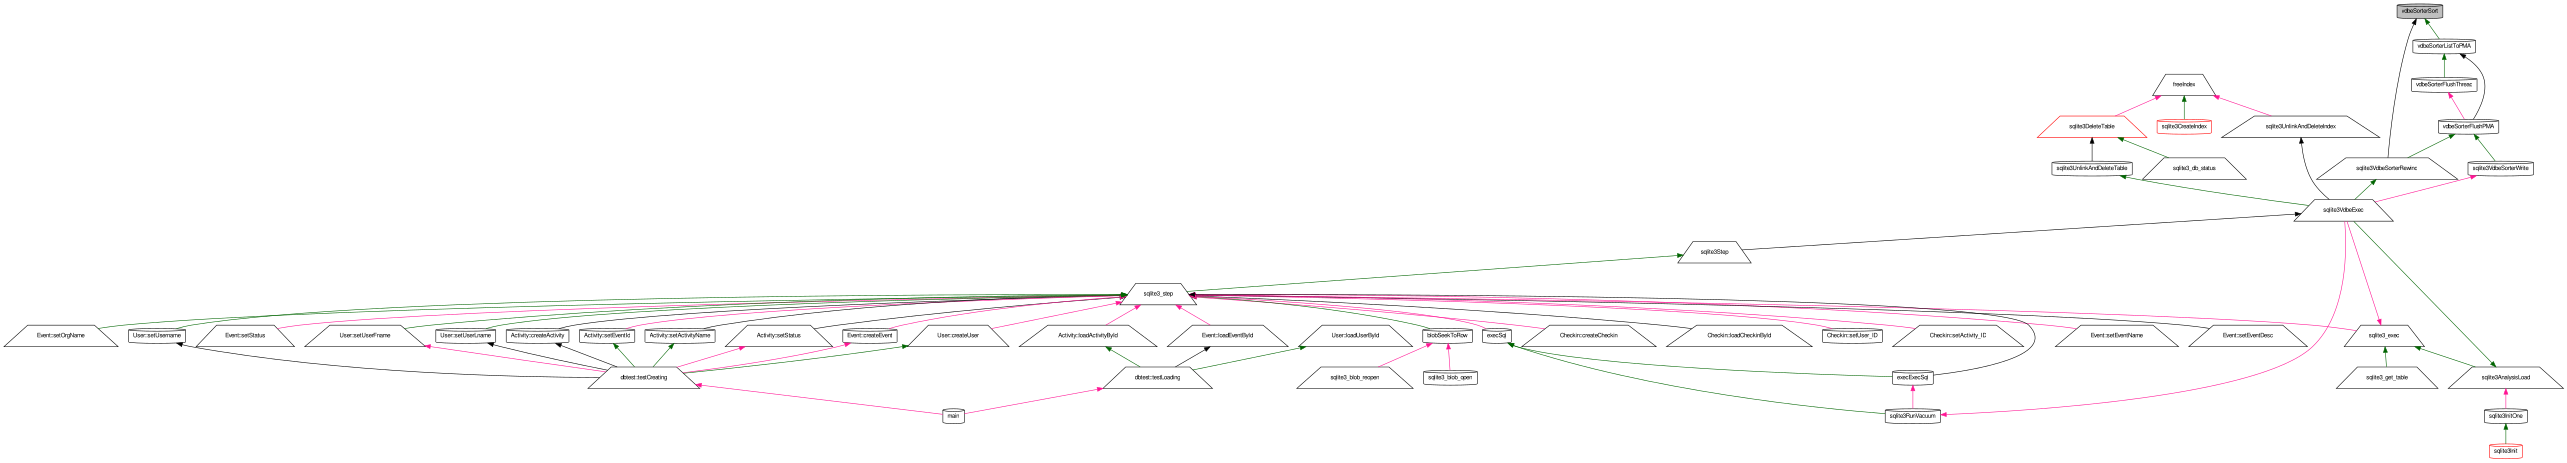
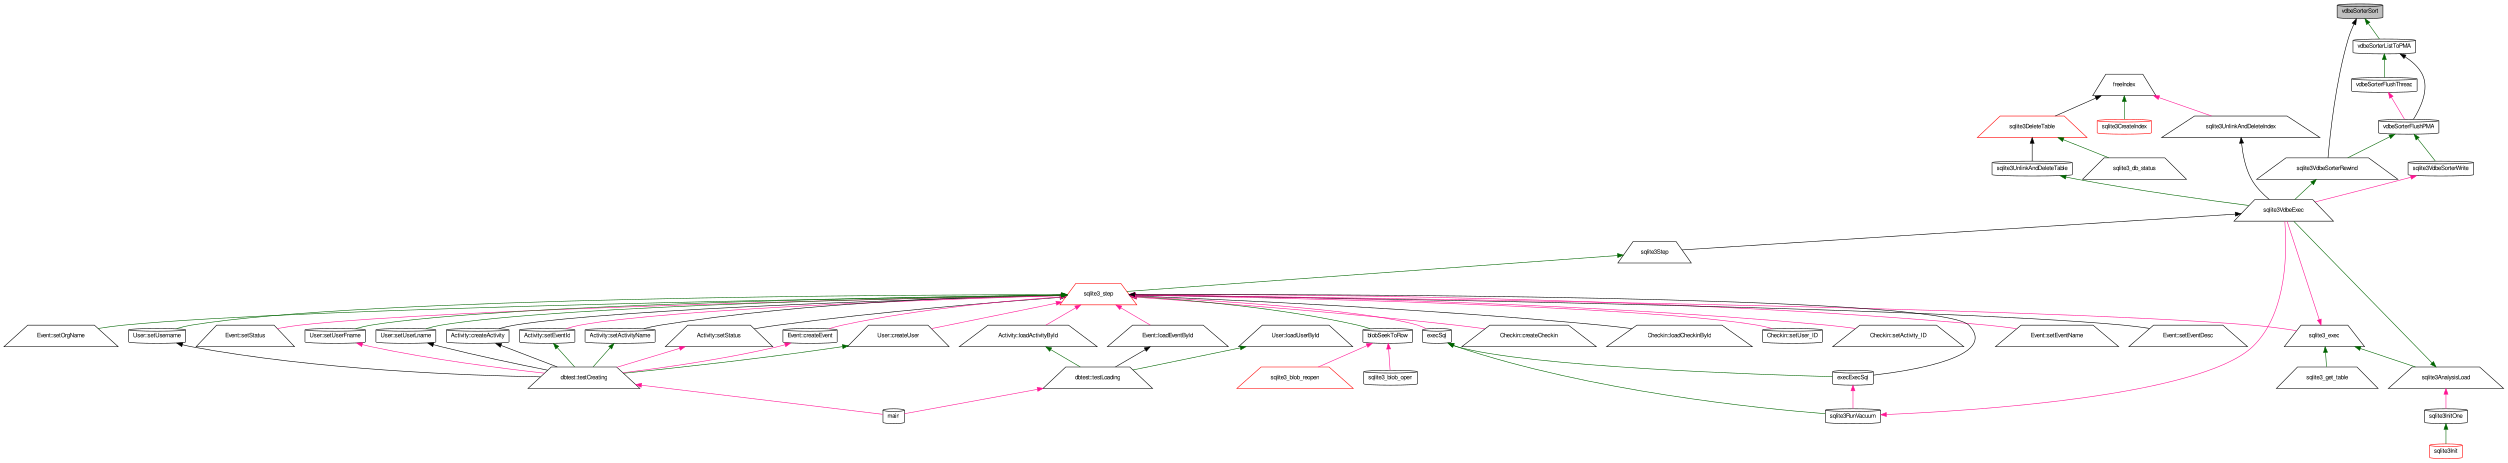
  digraph {
    rankdir=TB
    node [color=black fillcolor=white fontname=FreeSans fontsize=10 shape=trapezium style=filled]
    edge [color=deeppink dir=back fontname=FreeSans fontsize=10 labelfontname=FreeSans labelfontsize=10 style=solid]
    n1 [fillcolor=grey75 fontcolor=black height=0.2 label=vdbeSorterSort shape=cylinder width=0.4]
    n2 [height=0.2 label=vdbeSorterListToPMA shape=cylinder width=0.4]
    n3 [height=0.2 label=sqlite3VdbeSorterRewind width=0.4]
    n4 [height=0.2 label=vdbeSorterFlushThread shape=cylinder width=0.4]
    n5 [height=0.2 label=vdbeSorterFlushPMA shape=cylinder width=0.4]
    n6 [height=0.2 label=sqlite3VdbeExec width=0.4]
    n7 [height=0.2 label=sqlite3VdbeSorterWrite shape=cylinder width=0.4]
    n8 [height=0.2 label=sqlite3Step width=0.4]
-   n9 [height=0.2 label=sqlite3_step width=0.4]
+   n9 [color=red height=0.2 label=sqlite3_step width=0.4]
    n10 [height=0.2 label="Activity::createActivity" shape=cylinder width=0.4]
    n11 [height=0.2 label="Activity::loadActivityById" width=0.4]
    n12 [height=0.2 label="Activity::setEventId" shape=cylinder width=0.4]
    n13 [height=0.2 label="Activity::setActivityName" shape=cylinder width=0.4]
    n14 [height=0.2 label="Activity::setStatus" width=0.4]
    n15 [height=0.2 label="Checkin::createCheckin" width=0.4]
    n16 [height=0.2 label="Checkin::loadCheckinById" width=0.4]
    n17 [height=0.2 label="Checkin::setUser_ID" shape=cylinder width=0.4]
    n18 [height=0.2 label="Checkin::setActivity_ID" width=0.4]
    n19 [height=0.2 label="Event::createEvent" shape=cylinder width=0.4]
    n20 [height=0.2 label="Event::loadEventById" width=0.4]
    n21 [height=0.2 label="Event::setEventName" width=0.4]
    n22 [height=0.2 label="Event::setEventDesc" width=0.4]
    n23 [height=0.2 label="Event::setOrgName" width=0.4]
    n24 [height=0.2 label="Event::setStatus" width=0.4]
    n25 [height=0.2 label=blobSeekToRow shape=cylinder width=0.4]
    n26 [height=0.2 label=sqlite3_exec width=0.4]
    n27 [height=0.2 label=execSql shape=cylinder width=0.4]
    n28 [height=0.2 label=execExecSql shape=cylinder width=0.4]
    n29 [height=0.2 label="User::createUser" width=0.4]
    n30 [height=0.2 label="User::setUsername" shape=cylinder width=0.4]
-   n31 [height=0.2 label="User::setUserFname" width=0.4]
+   n31 [height=0.2 label="User::setUserFname" shape=cylinder width=0.4]
    n32 [height=0.2 label="User::setUserLname" shape=cylinder width=0.4]
    n33 [height=0.2 label="dbtest::testCreating" width=0.4]
    n34 [height=0.2 label="dbtest::testLoading" width=0.4]
    n35 [height=0.2 label=sqlite3_blob_open shape=cylinder width=0.4]
-   n36 [height=0.2 label=sqlite3_blob_reopen width=0.4]
+   n36 [color=red height=0.2 label=sqlite3_blob_reopen width=0.4]
    n37 [height=0.2 label=sqlite3AnalysisLoad width=0.4]
    n38 [height=0.2 label=sqlite3_get_table width=0.4]
    n39 [height=0.2 label=sqlite3RunVacuum shape=cylinder width=0.4]
    n40 [height=0.2 label="User::loadUserById" width=0.4]
    n41 [height=0.2 label=main shape=cylinder width=0.4]
    n42 [height=0.2 label=sqlite3InitOne shape=cylinder width=0.4]
    n43 [height=0.2 label=freeIndex width=0.4]
    n44 [height=0.2 label=sqlite3UnlinkAndDeleteIndex width=0.4]
    n45 [color=red height=0.2 label=sqlite3DeleteTable width=0.4]
    n46 [color=red height=0.2 label=sqlite3CreateIndex shape=cylinder width=0.4]
    n47 [color=red height=0.2 label=sqlite3Init shape=cylinder width=0.4]
    n48 [height=0.2 label=sqlite3_db_status width=0.4]
    n49 [height=0.2 label=sqlite3UnlinkAndDeleteTable shape=cylinder width=0.4]
    n1 -> n2 [color=darkgreen]
    n1 -> n3 [color=black]
    n2 -> n4 [color=darkgreen]
    n2 -> n5 [color=black]
    n3 -> n6 [color=darkgreen]
    n4 -> n5
    n5 -> n3 [color=darkgreen]
    n5 -> n7 [color=darkgreen]
    n6 -> n8 [color=black]
    n7 -> n6
    n8 -> n9 [color=darkgreen]
    n9 -> n10 [color=black]
    n9 -> n11
    n9 -> n12
    n9 -> n13 [color=black]
    n9 -> n14 [color=black]
    n9 -> n15
    n9 -> n16 [color=black]
    n9 -> n17
    n9 -> n18
    n9 -> n19
    n9 -> n20
    n9 -> n21
    n9 -> n22 [color=black]
    n9 -> n23 [color=darkgreen]
    n9 -> n24
    n9 -> n25 [color=darkgreen]
    n9 -> n26
    n9 -> n27
    n9 -> n28 [color=black]
    n9 -> n29
    n9 -> n30 [color=darkgreen]
    n9 -> n31 [color=darkgreen]
    n9 -> n32 [color=darkgreen]
    n10 -> n33 [color=black]
    n11 -> n34 [color=darkgreen]
    n12 -> n33 [color=darkgreen]
    n13 -> n33 [color=darkgreen]
    n14 -> n33
    n19 -> n33
    n20 -> n34 [color=black]
    n25 -> n35
    n25 -> n36
    n26 -> n6
    n26 -> n37 [color=darkgreen]
    n26 -> n38 [color=darkgreen]
    n27 -> n28 [color=darkgreen]
    n27 -> n39 [color=darkgreen]
    n28 -> n39
    n29 -> n33 [color=darkgreen]
    n30 -> n33 [color=black]
    n31 -> n33
    n32 -> n33 [color=black]
    n33 -> n41
    n34 -> n41
    n37 -> n6 [color=darkgreen]
    n37 -> n42
    n39 -> n6
    n40 -> n34 [color=darkgreen]
    n42 -> n47 [color=darkgreen]
    n43 -> n44
-   n43 -> n45
+   n43 -> n45 [color=black]
    n43 -> n46 [color=darkgreen]
    n44 -> n6 [color=black]
    n45 -> n48 [color=darkgreen]
    n45 -> n49 [color=black]
    n49 -> n6 [color=darkgreen]
  }
